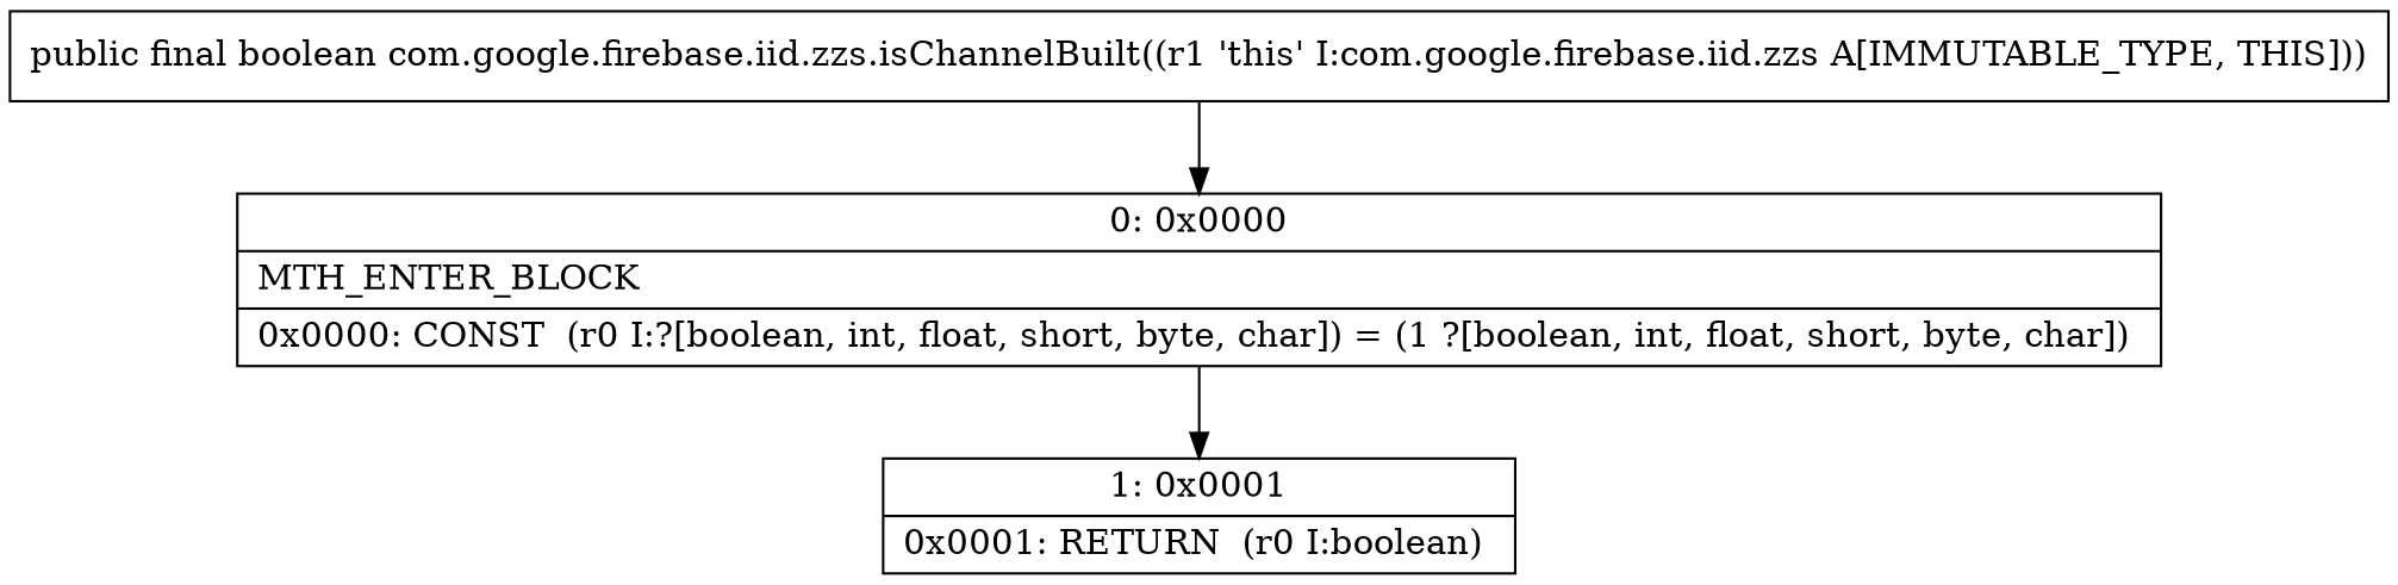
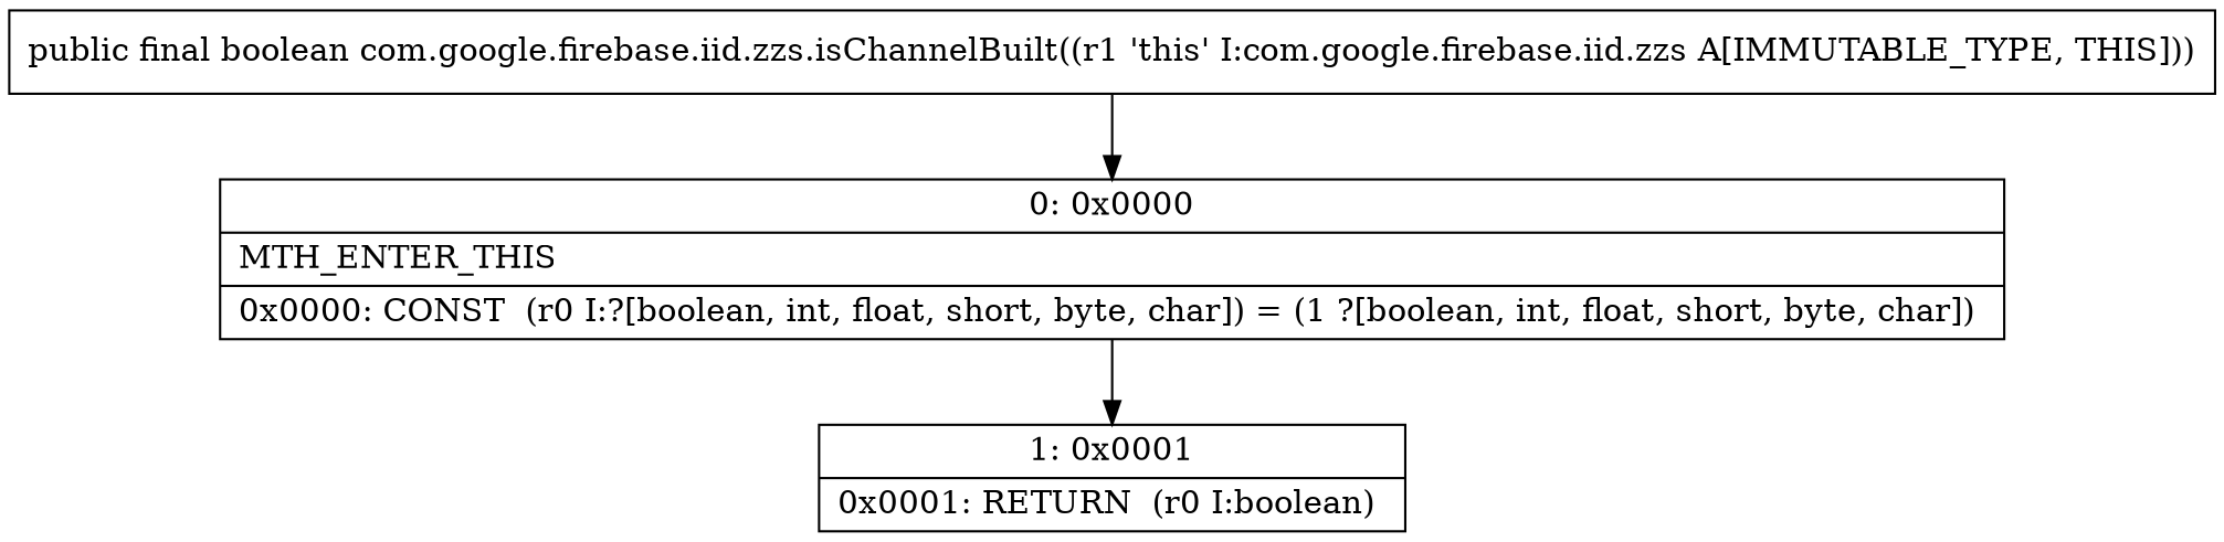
  digraph {
    node [shape=record]
-   n1 [label="{0\:\ 0x0000|MTH_ENTER_BLOCK\l|0x0000: CONST  (r0 I:?[boolean, int, float, short, byte, char]) = (1 ?[boolean, int, float, short, byte, char]) \l}"]
+   n1 [label="{0\:\ 0x0000|MTH_ENTER_THIS\l|0x0000: CONST  (r0 I:?[boolean, int, float, short, byte, char]) = (1 ?[boolean, int, float, short, byte, char]) \l}"]
    n2 [label="{1\:\ 0x0001|0x0001: RETURN  (r0 I:boolean) \l}"]
    n3 [label="{public final boolean com.google.firebase.iid.zzs.isChannelBuilt((r1 'this' I:com.google.firebase.iid.zzs A[IMMUTABLE_TYPE, THIS])) }"]
    n1 -> n2
    n3 -> n1
  }
